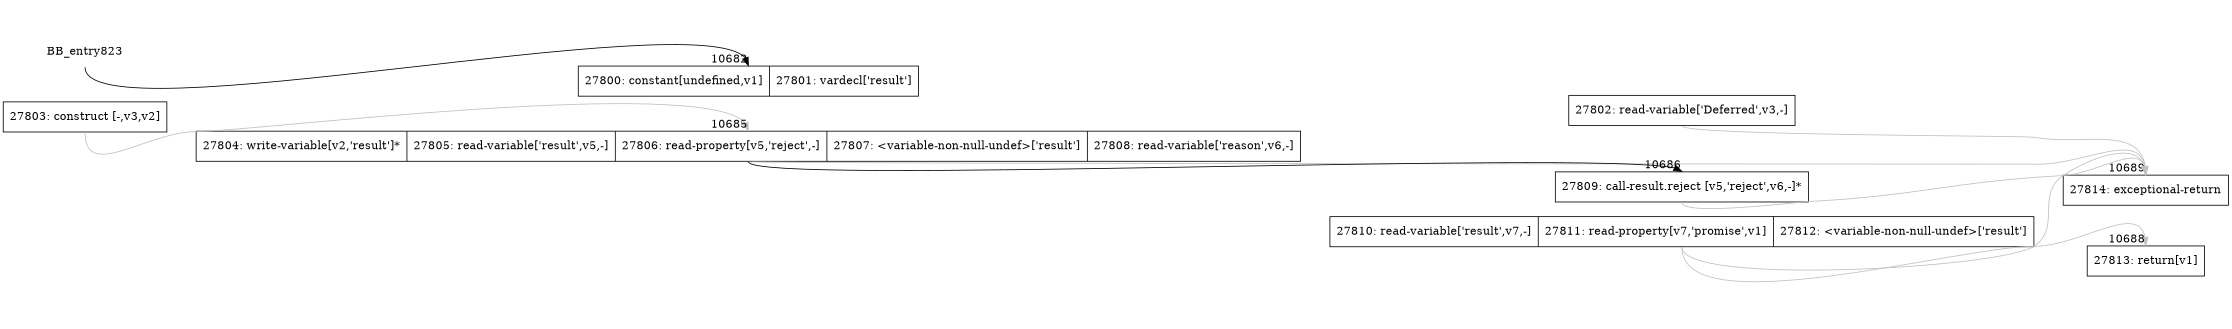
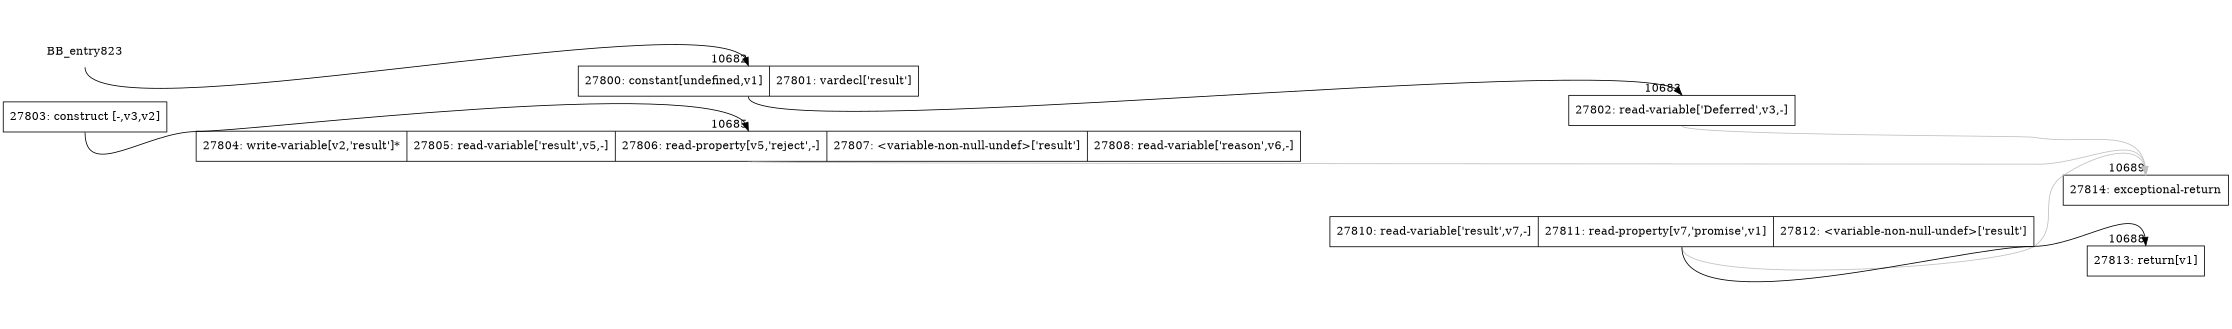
  digraph {
    rankdir=LR
    node [shape=record]
    edge [headport=n tailport=s]
    n1 [label=BB_entry823 shape=none]
    n2 [label="{27800: constant[undefined,v1]|27801: vardecl['result']}"]
    n3 [label="{27802: read-variable['Deferred',v3,-]}"]
    n4 [label="{27814: exceptional-return}"]
    n5 [label="{27803: construct [-,v3,v2]}"]
    n6 [label="{27804: write-variable[v2,'result']*|27805: read-variable['result',v5,-]|27806: read-property[v5,'reject',-]|27807: \<variable-non-null-undef\>['result']|27808: read-variable['reason',v6,-]}"]
-   n7 [label="{27809: call-result.reject [v5,'reject',v6,-]*}"]
    n8 [label="{27810: read-variable['result',v7,-]|27811: read-property[v7,'promise',v1]|27812: \<variable-non-null-undef\>['result']}"]
    n9 [label="{27813: return[v1]}"]
    n1 -> n2 [headlabel="    10682"]
+   n2 -> n3 [headlabel="      10683"]
    n3 -> n4 [color=gray headlabel="      10689"]
-   n5 -> n6 [headlabel="      10685" color=gray]
+   n5 -> n6 [headlabel="      10685"]
    n6 -> n4 [color=gray]
-   n6 -> n7 [headlabel="      10686"]
-   n7 -> n4 [color=gray]
    n8 -> n4 [color=gray]
-   n8 -> n9 [headlabel="      10688" color=gray]
+   n8 -> n9 [headlabel="      10688"]
  }
